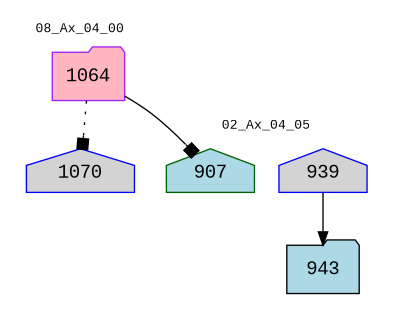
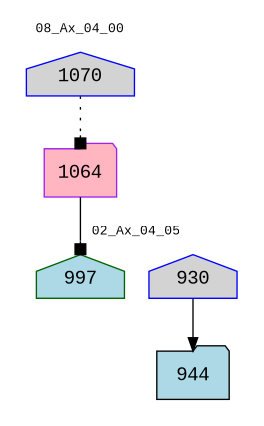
  digraph {
    fontname="Liberation Mono"
    node [color=blue fillcolor=lightgrey fontname="Liberation Mono" shape=house style=filled]
    edge [arrowhead=box color=black fontname="Liberation Mono" style=solid]
-   n1 [label=939]
-   n2 [color=darkgreen fillcolor=lightblue label=907]
-   n3 [color=black fillcolor=lightblue label=943 shape=folder]
+   n1 [label=930]
+   n2 [color=darkgreen fillcolor=lightblue label=997]
+   n3 [color=black fillcolor=lightblue label=944 shape=folder]
    n4 [label=1070]
    n5 [color=purple fillcolor=lightpink label=1064 shape=folder]
    subgraph cluster_1 {
      color=white
      fontsize=10
      label="02_Ax_04_05"
      n1
      n2
      n3
    }
    subgraph cluster_2 {
      color=white
      fontsize=10
      label="08_Ax_04_00"
      n4
      n5
    }
    n1 -> n3 [arrowhead=normal]
-   n5 -> n4 [style=dotted]
+   n4 -> n5 [style=dotted]
    n5 -> n2
  }
